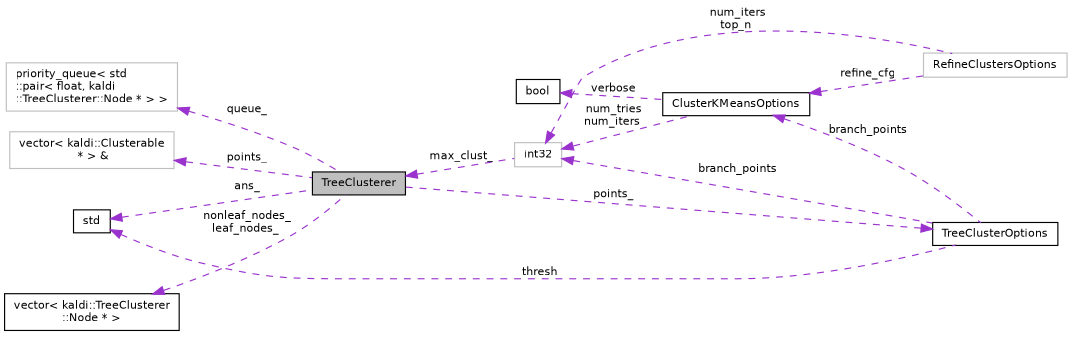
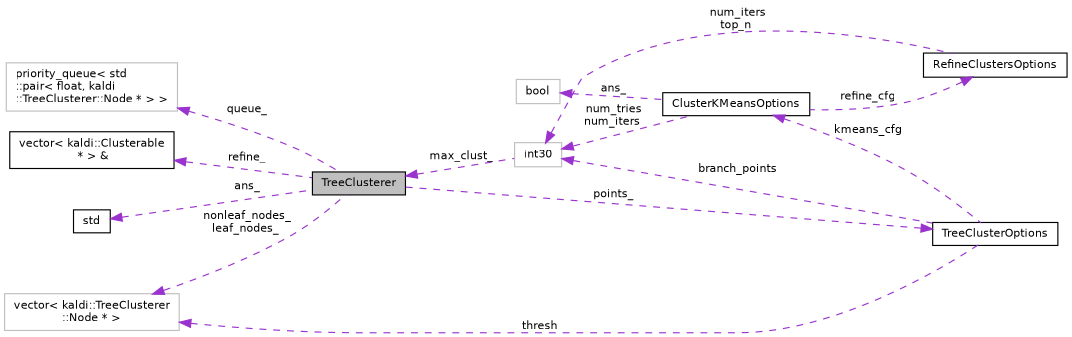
  digraph {
    rankdir=LR
    node [color=black fillcolor=white fontname=Helvetica fontsize=10 shape=record style=filled]
    edge [color=darkorchid3 dir=back fontname=Helvetica fontsize=10 labelfontname=Helvetica labelfontsize=10 style=dashed]
    n1 [fillcolor=grey75 fontcolor=black height=0.2 label=TreeClusterer width=0.4]
-   n2 [color=grey75 height=0.2 label=int32 width=0.4]
+   n2 [color=grey75 height=0.2 label=int30 width=0.4]
    n3 [height=0.2 label=TreeClusterOptions width=0.4]
    n4 [height=0.2 label=std width=0.4]
    n5 [height=0.2 label=ClusterKMeansOptions width=0.4]
-   n6 [height=0.2 label=bool width=0.4]
-   n7 [color=grey75 height=0.2 label=RefineClustersOptions width=0.4]
-   n8 [color=grey75 height=0.2 label="vector\< kaldi::Clusterable\l * \> &" width=0.4]
+   n6 [color=grey75 height=0.2 label=bool width=0.4]
+   n7 [height=0.2 label=RefineClustersOptions width=0.4]
+   n8 [height=0.2 label="vector\< kaldi::Clusterable\l * \> &" width=0.4]
    n9 [color=grey75 height=0.2 label="priority_queue\< std\l::pair\< float, kaldi\l::TreeClusterer::Node * \> \>" width=0.4]
-   n10 [height=0.2 label="vector\< kaldi::TreeClusterer\l::Node * \>" width=0.4]
+   n10 [color=grey75 height=0.2 label="vector\< kaldi::TreeClusterer\l::Node * \>" width=0.4]
    n1 -> n2 [label=" max_clust_"]
    n2 -> n3 [label=" branch_points"]
    n2 -> n5 [label=" num_tries\nnum_iters"]
    n2 -> n7 [label=" num_iters\ntop_n"]
    n3 -> n1 [label=" points_"]
    n4 -> n1 [label=" ans_"]
-   n4 -> n3 [label=" thresh"]
-   n5 -> n3 [label=" branch_points"]
-   n6 -> n5 [label=" verbose"]
-   n5 -> n7 [label=" refine_cfg"]
-   n8 -> n1 [label=" points_"]
+   n10 -> n3 [label=" thresh"]
+   n5 -> n3 [label=" kmeans_cfg"]
+   n6 -> n5 [label=" ans_"]
+   n7 -> n5 [label=" refine_cfg"]
+   n8 -> n1 [label=" refine_"]
    n9 -> n1 [label=" queue_"]
    n10 -> n1 [label=" nonleaf_nodes_\nleaf_nodes_"]
  }
